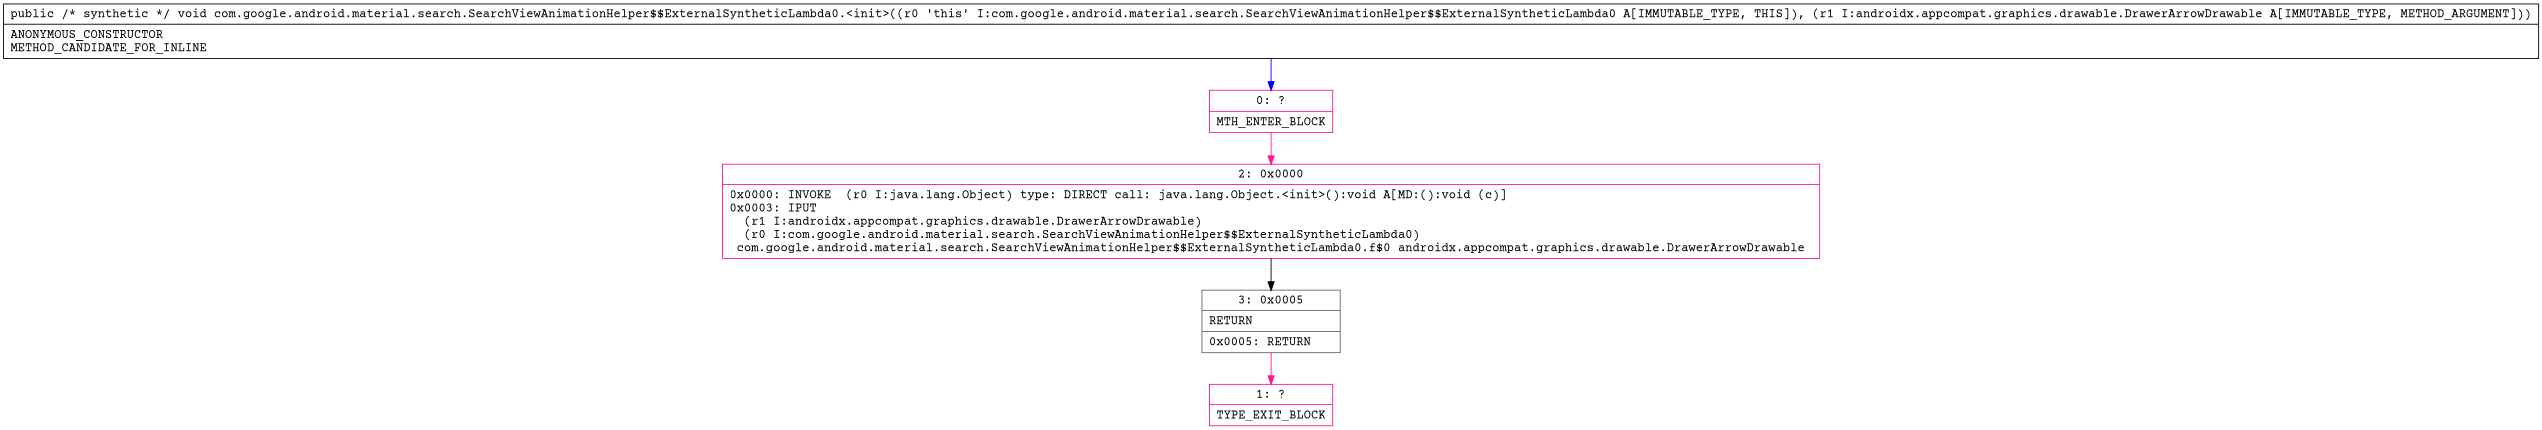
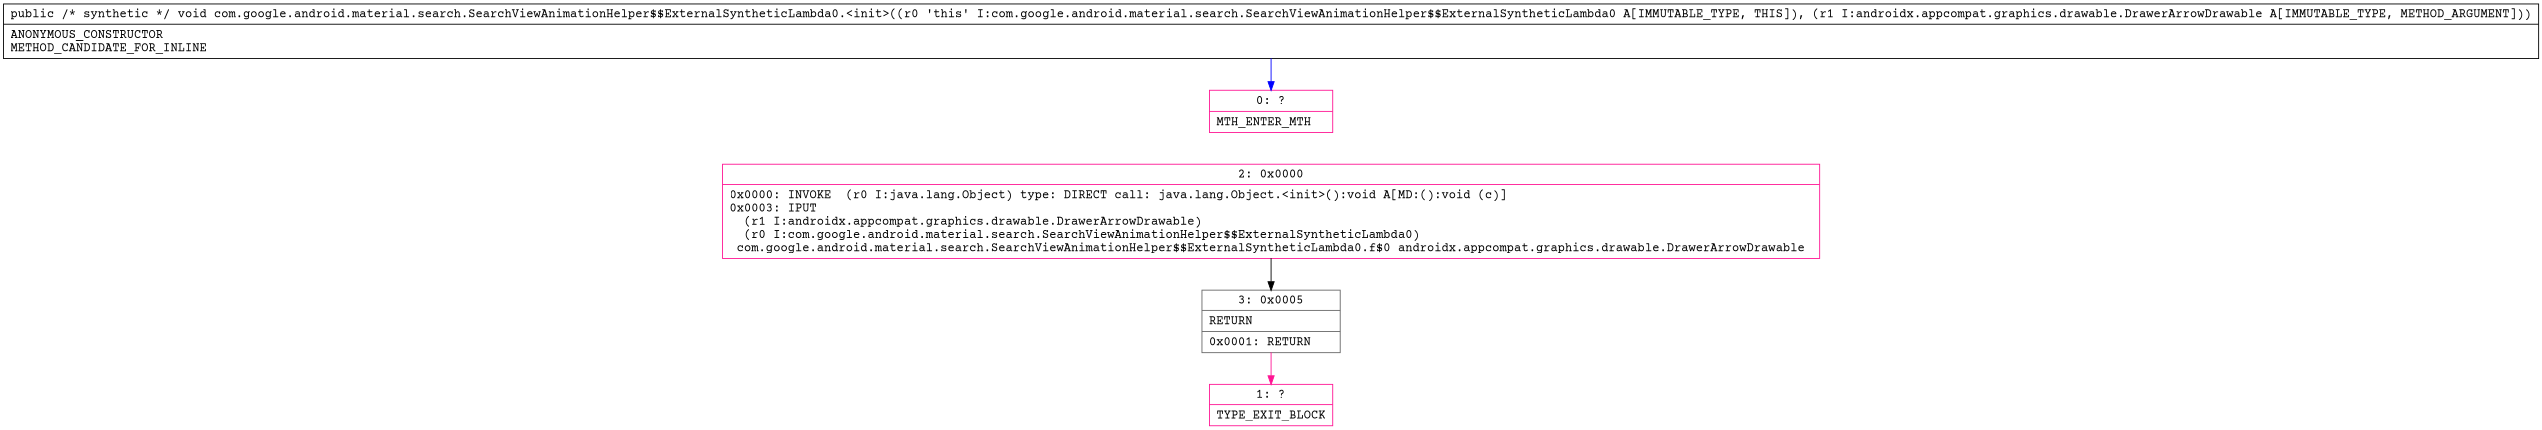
  digraph {
    fontname="Courier Prime"
    node [color=deeppink fontname="Courier Prime" shape=record]
    edge [color=deeppink fontname="Courier Prime"]
-   n1 [label="{0\:\ ?|MTH_ENTER_BLOCK\l}"]
+   n1 [label="{0\:\ ?|MTH_ENTER_MTH\l}"]
    n2 [label="{2\:\ 0x0000|0x0000: INVOKE  (r0 I:java.lang.Object) type: DIRECT call: java.lang.Object.\<init\>():void A[MD:():void (c)]\l0x0003: IPUT  \l  (r1 I:androidx.appcompat.graphics.drawable.DrawerArrowDrawable)\l  (r0 I:com.google.android.material.search.SearchViewAnimationHelper$$ExternalSyntheticLambda0)\l com.google.android.material.search.SearchViewAnimationHelper$$ExternalSyntheticLambda0.f$0 androidx.appcompat.graphics.drawable.DrawerArrowDrawable \l}"]
-   n3 [color=gray40 label="{3\:\ 0x0005|RETURN\l|0x0005: RETURN   \l}"]
+   n3 [color=gray40 label="{3\:\ 0x0005|RETURN\l|0x0001: RETURN   \l}"]
    n4 [label="{1\:\ ?|TYPE_EXIT_BLOCK\l}"]
    n5 [color=black label="{public \/* synthetic *\/ void com.google.android.material.search.SearchViewAnimationHelper$$ExternalSyntheticLambda0.\<init\>((r0 'this' I:com.google.android.material.search.SearchViewAnimationHelper$$ExternalSyntheticLambda0 A[IMMUTABLE_TYPE, THIS]), (r1 I:androidx.appcompat.graphics.drawable.DrawerArrowDrawable A[IMMUTABLE_TYPE, METHOD_ARGUMENT]))  | ANONYMOUS_CONSTRUCTOR\lMETHOD_CANDIDATE_FOR_INLINE\l}"]
-   n1 -> n2
    n2 -> n3 [color=black]
    n3 -> n4
    n5 -> n1 [color=blue]
  }
